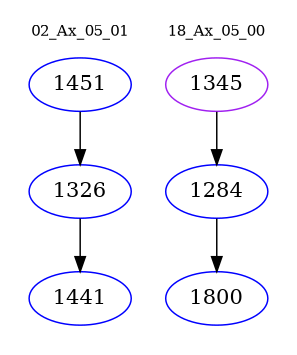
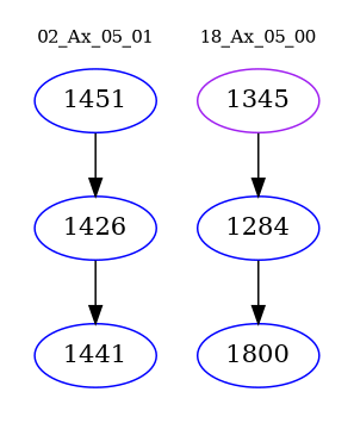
  digraph {
    node [color=blue]
    edge [color=black]
    n1 [label=1451]
-   n2 [label=1326]
+   n2 [label=1426]
    n3 [label=1441]
    n4 [color=purple label=1345]
    n5 [label=1284]
    n6 [label=1800]
    subgraph cluster_1 {
      color=white
      fontsize=10
      label="02_Ax_05_01"
      n1
      n2
      n3
    }
    subgraph cluster_2 {
      color=white
      fontsize=10
      label="18_Ax_05_00"
      n4
      n5
      n6
    }
    n1 -> n2
    n2 -> n3
    n4 -> n5
    n5 -> n6
  }
